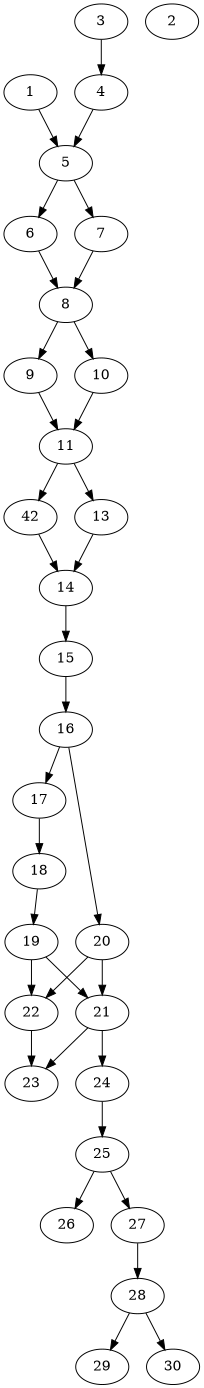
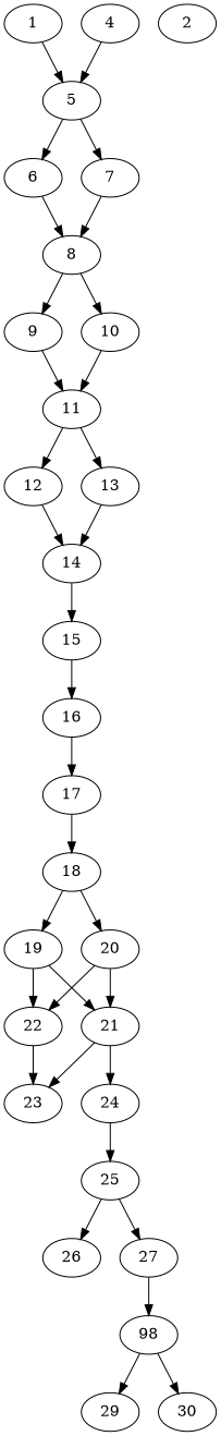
  digraph {
    node [alpha=0.02]
    1 [alpha=0.15 expect_size=11197440]
    5 [alpha=0.13 expect_size=23832576]
-   3 [alpha=0.18 expect_size=51984384]
    4 [alpha=0.01 expect_size=52210688]
    2 [alpha=0.05 expect_size=37421056]
    6 [alpha=0.00 expect_size=43545600]
    7 [expect_size=43096064]
    8 [alpha=0.03 expect_size=44342272]
    9 [alpha=0.19 expect_size=23107584]
    10 [expect_size=41064448]
    11 [alpha=0.03 expect_size=40031232]
-   12 [expect_size=27628544 label=42]
+   12 [expect_size=27628544]
    13 [alpha=0.10 expect_size=38401024]
    14 [alpha=0.10 expect_size=33635328]
    15 [alpha=0.18 expect_size=35912704]
    16 [alpha=0.20 expect_size=19019776]
    17 [alpha=0.03 expect_size=19068928]
    18 [alpha=0.08 expect_size=24446976]
    19 [alpha=0.06 expect_size=30703616]
    20 [alpha=0.19 expect_size=28650496]
    21 [alpha=0.16 expect_size=33798144]
    22 [alpha=0.06 expect_size=40644608]
    23 [alpha=0.15 expect_size=45163520]
    24 [alpha=0.05 expect_size=21992448]
    25 [expect_size=45357056]
    26 [alpha=0.16 expect_size=40506368]
    27 [alpha=0.06 expect_size=39453696]
-   28 [alpha=0.12 expect_size=47355904]
+   28 [alpha=0.12 expect_size=47355904 label=98]
    29 [alpha=0.06 expect_size=18528256]
    30 [alpha=0.15 expect_size=32093184]
    1 -> 5
    5 -> 6
    5 -> 7
-   3 -> 4
    4 -> 5
    6 -> 8
    7 -> 8
    8 -> 9
    8 -> 10
    9 -> 11
    10 -> 11
    11 -> 12
    11 -> 13
    12 -> 14
    13 -> 14
    14 -> 15
    15 -> 16
    16 -> 17
    17 -> 18
    18 -> 19
-   16 -> 20
+   18 -> 20
    19 -> 21
    19 -> 22
    20 -> 21
    20 -> 22
    21 -> 23
    21 -> 24
    22 -> 23
    24 -> 25
    25 -> 26
    25 -> 27
    27 -> 28
    28 -> 29
    28 -> 30
  }
